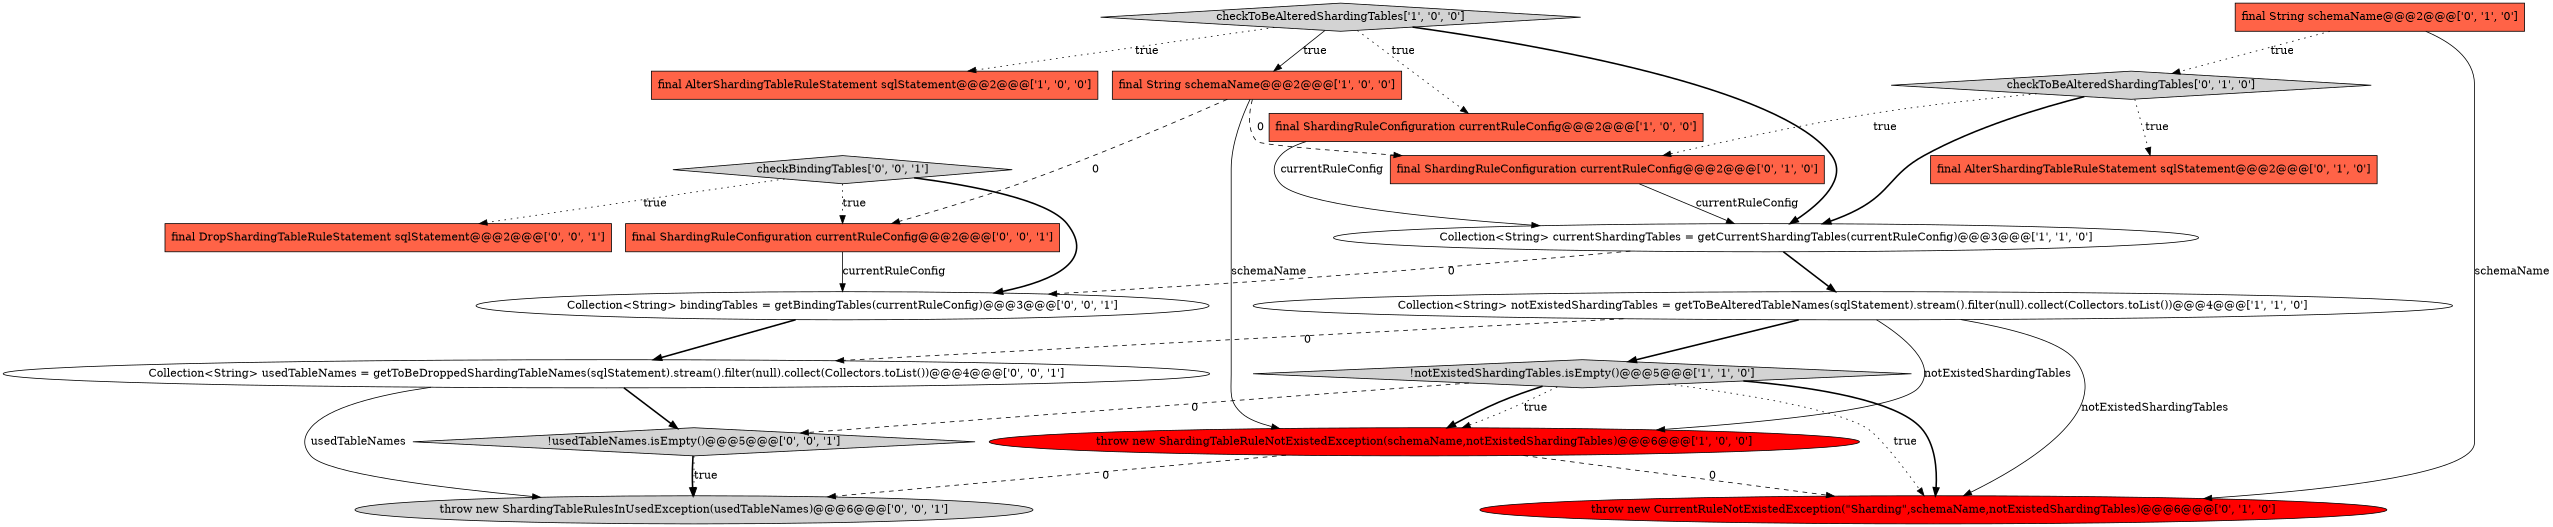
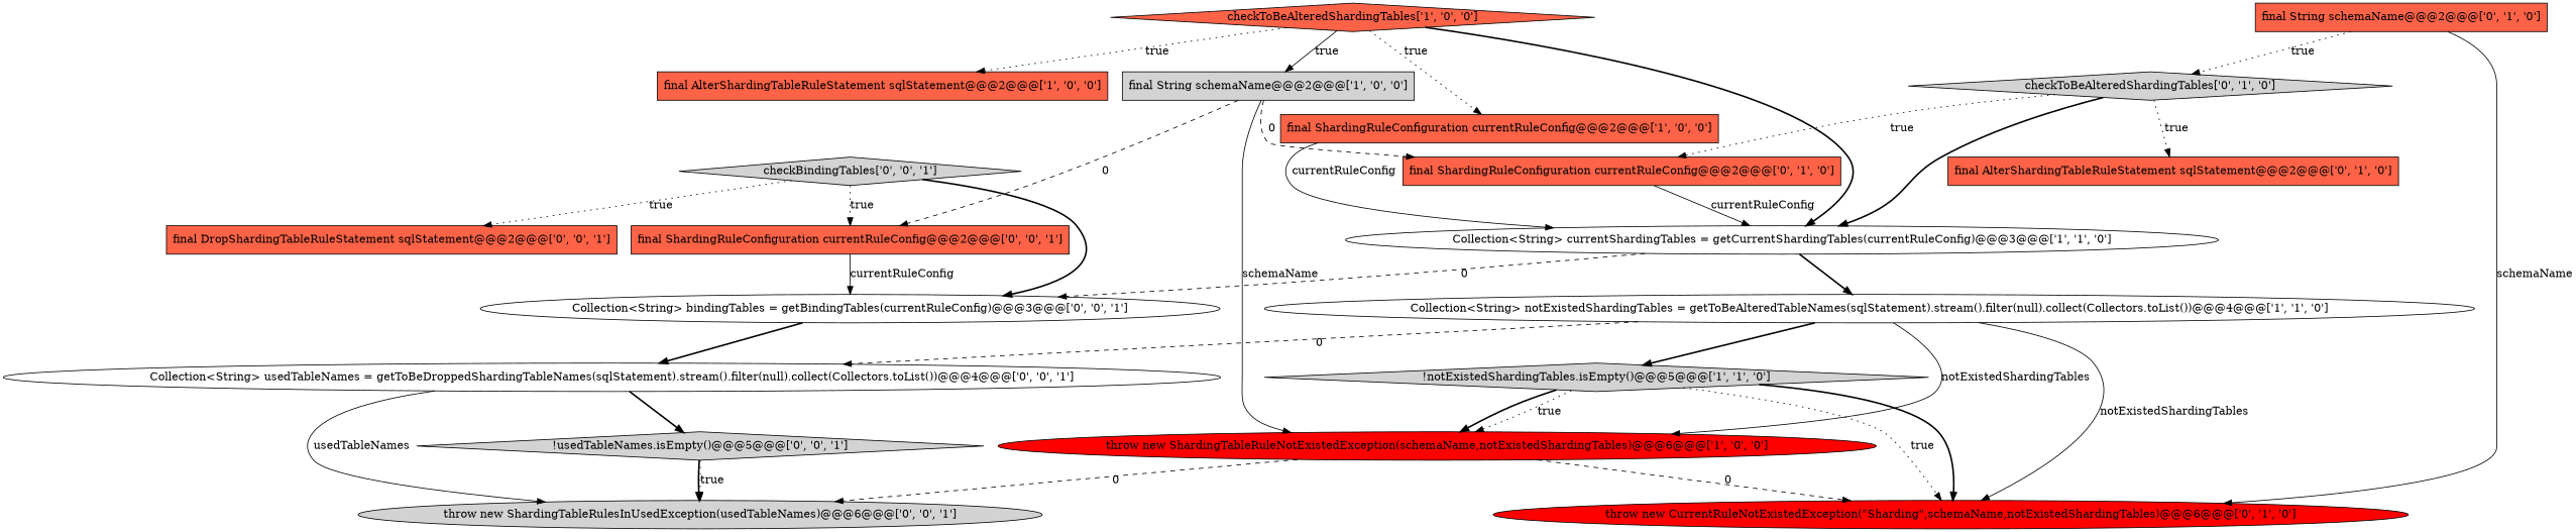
  digraph {
    node [fillcolor=tomato shape=box style=filled]
    edge [style=bold]
    n1 [fillcolor=lightgray label="checkBindingTables['0', '0', '1']" shape=diamond]
    n2 [fillcolor=white label="Collection<String> bindingTables = getBindingTables(currentRuleConfig)@@@3@@@['0', '0', '1']" shape=ellipse]
    n3 [label="final DropShardingTableRuleStatement sqlStatement@@@2@@@['0', '0', '1']"]
    n4 [label="final ShardingRuleConfiguration currentRuleConfig@@@2@@@['0', '0', '1']"]
    n5 [fillcolor=white label="Collection<String> usedTableNames = getToBeDroppedShardingTableNames(sqlStatement).stream().filter(null).collect(Collectors.toList())@@@4@@@['0', '0', '1']" shape=ellipse]
    n6 [fillcolor=lightgray label="!usedTableNames.isEmpty()@@@5@@@['0', '0', '1']" shape=diamond]
    n7 [fillcolor=lightgray label="throw new ShardingTableRulesInUsedException(usedTableNames)@@@6@@@['0', '0', '1']" shape=ellipse]
-   n8 [fillcolor=lightgray label="checkToBeAlteredShardingTables['1', '0', '0']" shape=diamond]
+   n8 [label="checkToBeAlteredShardingTables['1', '0', '0']" shape=diamond]
    n9 [label="final ShardingRuleConfiguration currentRuleConfig@@@2@@@['1', '0', '0']"]
    n10 [label="final AlterShardingTableRuleStatement sqlStatement@@@2@@@['1', '0', '0']"]
    n11 [fillcolor=white label="Collection<String> currentShardingTables = getCurrentShardingTables(currentRuleConfig)@@@3@@@['1', '1', '0']" shape=ellipse]
-   n12 [label="final String schemaName@@@2@@@['1', '0', '0']"]
+   n12 [fillcolor=lightgray label="final String schemaName@@@2@@@['1', '0', '0']"]
    n13 [fillcolor=white label="Collection<String> notExistedShardingTables = getToBeAlteredTableNames(sqlStatement).stream().filter(null).collect(Collectors.toList())@@@4@@@['1', '1', '0']" shape=ellipse]
    n14 [fillcolor=red label="throw new ShardingTableRuleNotExistedException(schemaName,notExistedShardingTables)@@@6@@@['1', '0', '0']" shape=ellipse]
    n15 [label="final ShardingRuleConfiguration currentRuleConfig@@@2@@@['0', '1', '0']"]
    n16 [fillcolor=lightgray label="!notExistedShardingTables.isEmpty()@@@5@@@['1', '1', '0']" shape=diamond]
    n17 [fillcolor=red label="throw new CurrentRuleNotExistedException(\"Sharding\",schemaName,notExistedShardingTables)@@@6@@@['0', '1', '0']" shape=ellipse]
    n18 [label="final String schemaName@@@2@@@['0', '1', '0']"]
    n19 [fillcolor=lightgray label="checkToBeAlteredShardingTables['0', '1', '0']" shape=diamond]
    n20 [label="final AlterShardingTableRuleStatement sqlStatement@@@2@@@['0', '1', '0']"]
    n1 -> n2
    n1 -> n3 [label=true style=dotted]
    n1 -> n4 [label=true style=dotted]
    n2 -> n5
    n4 -> n2 [label=currentRuleConfig style=solid]
    n5 -> n6
    n5 -> n7 [label=usedTableNames style=solid]
    n6 -> n7 [label=true style=dotted]
    n6 -> n7
    n8 -> n9 [label=true style=dotted]
    n8 -> n10 [label=true style=dotted]
    n8 -> n11
    n8 -> n12 [label=true style=solid]
    n9 -> n11 [label=currentRuleConfig style=solid]
    n11 -> n2 [label=0 style=dashed]
    n11 -> n13
    n12 -> n4 [label=0 style=dashed]
    n12 -> n14 [label=schemaName style=solid]
    n12 -> n15 [label=0 style=dashed]
    n13 -> n5 [label=0 style=dashed]
    n13 -> n14 [label=notExistedShardingTables style=solid]
    n13 -> n16
    n13 -> n17 [label=notExistedShardingTables style=solid]
    n14 -> n7 [label=0 style=dashed]
    n14 -> n17 [label=0 style=dashed]
    n15 -> n11 [label=currentRuleConfig style=solid]
-   n16 -> n6 [label=0 style=dashed]
    n16 -> n14
    n16 -> n14 [label=true style=dotted]
    n16 -> n17 [label=true style=dotted]
    n16 -> n17
    n18 -> n17 [label=schemaName style=solid]
    n18 -> n19 [label=true style=dotted]
    n19 -> n11
    n19 -> n15 [label=true style=dotted]
    n19 -> n20 [label=true style=dotted]
  }
